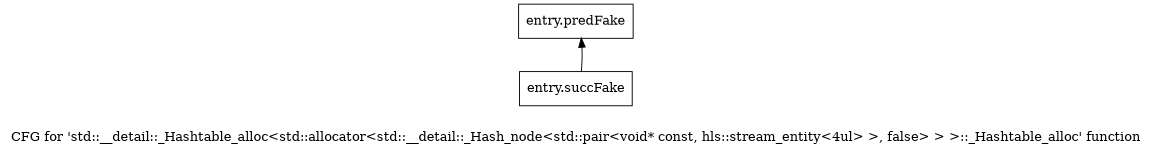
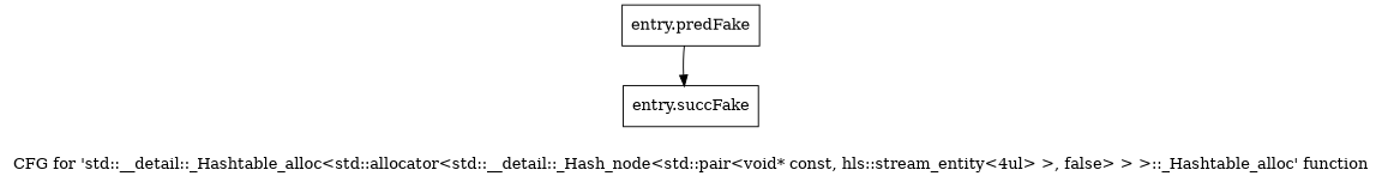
  digraph {
    label="CFG for 'std::__detail::_Hashtable_alloc\<std::allocator\<std::__detail::_Hash_node\<std::pair\<void* const, hls::stream_entity\<4ul\> \>, false\> \> \>::_Hashtable_alloc' function"
    node [shape=record]
    n1 [label="{entry.predFake}"]
    n2 [filename="/tools/Xilinx/Vitis_HLS/2023.1/tps/lnx64/gcc-8.3.0/lib/gcc/x86_64-pc-linux-gnu/8.3.0/../../../../include/c++/8.3.0/bits/hashtable_policy.h" label="{entry.succFake}" linenumber=2035]
-   n2 -> n1 [execusionnum=1 filename="/tools/Xilinx/Vitis_HLS/2023.1/tps/lnx64/gcc-8.3.0/lib/gcc/x86_64-pc-linux-gnu/8.3.0/../../../../include/c++/8.3.0/bits/hashtable_policy.h"]
+   n1 -> n2 [execusionnum=1 filename="/tools/Xilinx/Vitis_HLS/2023.1/tps/lnx64/gcc-8.3.0/lib/gcc/x86_64-pc-linux-gnu/8.3.0/../../../../include/c++/8.3.0/bits/hashtable_policy.h"]
  }
